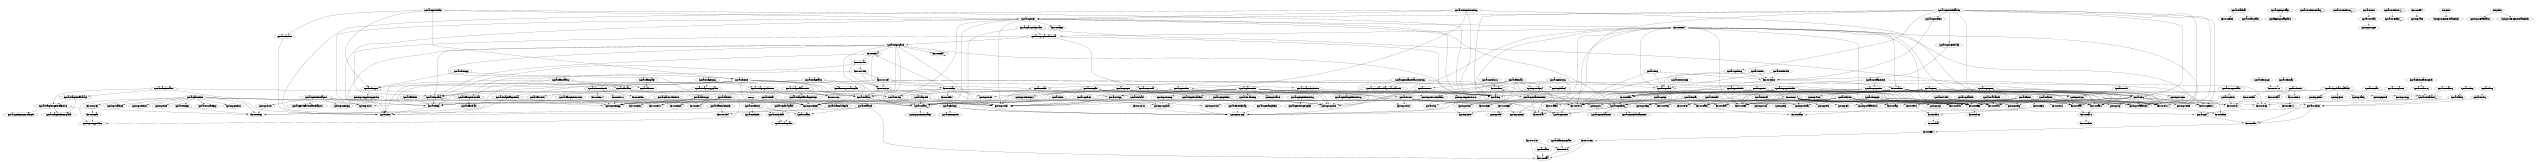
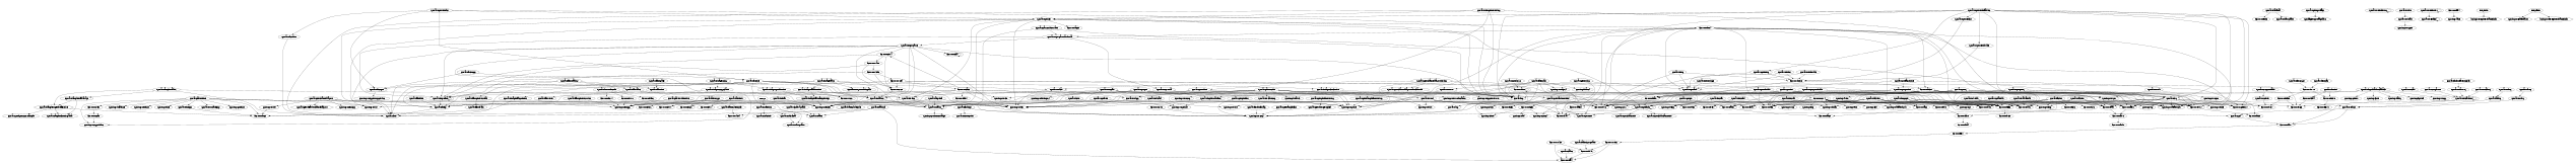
  digraph {
    n1 [label=entry0]
    n2 [label="sym.imp.memset"]
    n3 [label="sym.av_md5_sum"]
    n4 [label="sym.av_md5_init"]
    n5 [label="sym.av_md5_update"]
    n6 [label="sym.av_md5_final"]
    n7 [label="sym.av_parse_time"]
    n8 [label="sym.imp.time"]
    n9 [label="sym.imp.strlen"]
    n10 [label="sym.av_strncasecmp"]
    n11 [label="fcn.0000c750"]
    n12 [label="sym.imp.gmtime"]
    n13 [label="sym.imp.localtime"]
    n14 [label="sym.imp.strtol"]
    n15 [label="sym.av_timegm"]
    n16 [label="sym.imp.mktime"]
    n17 [label="sym.imp.__ctype_b_loc"]
    n18 [label="fcn.0000f06c"]
    n19 [label="fcn.0000c6a8"]
    n20 [label="sym.av_parse_video_size"]
    n21 [label="sym.imp.strcmp"]
    n22 [label="sym.av_fifo_generic_write"]
    n23 [label="sym.imp.memcpy"]
    n24 [label="sym.av_aes_crypt"]
    n25 [label="fcn.00003d0c"]
    n26 [label="fcn.00003e20"]
    n27 [label="fcn.00003d44"]
    n28 [label="sym.av_dict_copy"]
    n29 [label="sym.av_dict_set"]
    n30 [label="sym.av_dict_get"]
    n31 [label="sym.av_mallocz"]
    n32 [label="sym.av_freep"]
    n33 [label="sym.av_free"]
    n34 [label="sym.av_strdup"]
    n35 [label="sym.av_strlcat"]
    n36 [label="sym.av_realloc"]
    n37 [label="sym.imp.__ctype_toupper_loc"]
    n38 [label="sym.av_malloc"]
    n39 [label="sym.av_strlcpy"]
    n40 [label="sym.av_image_fill_max_pixsteps"]
    n41 [label="sym.av_add_q"]
    n42 [label="sym.av_reduce"]
    n43 [label="sym.av_gcd"]
    n44 [label="fcn.0000ff90"]
    n45 [label="fcn.0000ffe4"]
    n46 [label="fcn.0001005c"]
    n47 [label="sym.av_get_double"]
    n48 [label="fcn.0000b5a0"]
    n49 [label="fcn.0000f4f8"]
    n50 [label="fcn.0000f558"]
    n51 [label="fcn.0000f47c"]
    n52 [label="fcn.0000f7c4"]
    n53 [label="sym.av_opt_find2"]
    n54 [label="fcn.0000a594"]
    n55 [label="fcn.0000f738"]
    n56 [label="fcn.0000f958"]
    n57 [label="sym.av_opt_child_class_next"]
    n58 [label="sym.av_opt_child_next"]
    n59 [label="sym.av_opt_next"]
    n60 [label="fcn.0000f4a4"]
    n61 [label="sym.av_int2dbl"]
    n62 [label="sym.av_find_opt"]
    n63 [label="sym.av_next_option"]
    n64 [label="sym.av_set_string3"]
    n65 [label="sym.av_opt_find"]
    n66 [label="sym.av_get_pix_fmt"]
    n67 [label="sym.imp.snprintf"]
    n68 [label="fcn.0000d248"]
    n69 [label="sym.av_samples_fill_arrays"]
    n70 [label="sym.av_sample_fmt_is_planar"]
    n71 [label="sym.av_samples_get_buffer_size"]
    n72 [label="sym.av_get_bytes_per_sample"]
    n73 [label="sym.av_des_init"]
    n74 [label="fcn.00005378"]
    n75 [label="fcn.000053a4"]
    n76 [label="fcn.00005370"]
    n77 [label="fcn.0000f168"]
    n78 [label="sym.av_sha_final"]
    n79 [label="fcn.0000e5d8"]
    n80 [label="sym.av_sha_update"]
    n81 [label="sym.av_fifo_alloc"]
    n82 [label="sym.av_fifo_reset"]
    n83 [label="sym.imp.posix_memalign"]
    n84 [label="sym.av_adler32_update"]
    n85 [label="fcn.0000f04c"]
    n86 [label="fcn.0000efa4"]
    n87 [label="sym.av_crc_init"]
    n88 [label="fcn.0000f184"]
    n89 [label="sym.av_expr_parse_and_eval"]
    n90 [label="sym.av_expr_parse"]
    n91 [label="sym.av_expr_eval"]
    n92 [label="sym.av_expr_free"]
    n93 [label="sym.imp.__isnan"]
    n94 [label="fcn.00006974"]
    n95 [label="sym.av_log"]
    n96 [label="fcn.00005ff4"]
    n97 [label="fcn.00006074"]
    n98 [label="fcn.00007498"]
    n99 [label="fcn.00006768"]
    n100 [label="sym.av_vlog"]
    n101 [label="sym.imp.exp"]
    n102 [label="fcn.0000f1ac"]
    n103 [label="fcn.0000getenv4"]
    n104 [label="sym.imp.floor"]
    n105 [label="sym.imp.ceil"]
    n106 [label="sym.imp.trunc"]
    n107 [label="sym.imp.sqrt"]
    n108 [label="fcn.0000fa90"]
    n109 [label="sym.imp.__aeabi_d2ulz"]
    n110 [label="fcn.0000f4e4"]
    n111 [label="fcn.0000f1a8"]
    n112 [label="sym.imp.__aeabi_d2lz"]
    n113 [label="fcn.0000fae0"]
    n114 [label="fcn.0000faa4"]
    n115 [label="fcn.0000facc"]
    n116 [label="sym.imp.pow"]
    n117 [label="fcn.000073d8"]
    n118 [label="fcn.00007294"]
    n119 [label="fcn.0000fa7c"]
    n120 [label="fcn.0000fa60"]
    n121 [label="fcn.0000f9d8"]
    n122 [label="sym.av_strlcatf"]
    n123 [label="sym.imp.vsnprintf"]
    n124 [label="sym.av_get_token"]
    n125 [label="sym.imp.strspn"]
    n126 [label="sym.av_strerror"]
    n127 [label="sym.imp.__xpg_strerror_r"]
    n128 [label="sym.av_d2q"]
    n129 [label="sym.imp.__isinf"]
    n130 [label="sym.imp.log"]
    n131 [label="sym.av_parse_color"]
    n132 [label="sym.imp.strncmp"]
    n133 [label="sym.imp.strchr"]
    n134 [label="sym.av_strcasecmp"]
    n135 [label="sym.av_get_random_seed"]
    n136 [label="sym.imp.strtoul"]
    n137 [label="sym.imp.bsearch"]
    n138 [label="sym.imp.strtod"]
    n139 [label="fcn.0000ff40"]
    n140 [label="fcn.0000d6e0"]
    n141 [label="sym.imp.clock"]
    n142 [label="fcn.0000fc50"]
    n143 [label="fcn.0000ff18"]
    n144 [label="sym.imp.open64"]
    n145 [label="sym.imp.close"]
    n146 [label="sym.imp.read"]
    n147 [label="sym.av_opt_get"]
    n148 [label="sym.av_aes_init"]
    n149 [label="fcn.00003f14"]
    n150 [label="sym.av_sub_q"]
    n151 [label="sym.av_get_cpu_flags"]
    n152 [label="sym.ff_get_cpu_flags_arm"]
    n153 [label="sym.av_opt_get_double"]
    n154 [label="sym.av_dbl2int"]
    n155 [label="sym.imp.frexp"]
    n156 [label="sym.av_opt_set"]
    n157 [label="fcn.0000a650"]
    n158 [label="fcn.0000b0e4"]
    n159 [label="fcn.0000a690"]
    n160 [label="fcn.0000fba4"]
    n161 [label="sym.imp.llrint"]
    n162 [label="sym.av_get_sample_fmt_string"]
    n163 [label="sym.av_image_fill_pointers"]
    n164 [label="sym.av_int2flt"]
    n165 [label="sym.imp.ldexp"]
    n166 [label="sym.av_solve_lls"]
    n167 [label="sym.av_log_default_callback"]
    n168 [label="sym.av_log_format_line"]
    n169 [label="sym.imp.isatty"]
    n170 [label="sym.imp.fprintf"]
    n171 [label="sym.imp.strcpy"]
    n172 [label="sym.imp.getenv"]
    n173 [label="sym.imp.fputs"]
    n174 [label="sym.av_des_crypt"]
    n175 [label="fcn.00005718"]
    n176 [label="fcn.00005538"]
    n177 [label="sym.av_opt_free"]
-   n178 [label="sym.av_tree_enumerate"]
    n179 [label="sym.av_lzo1x_decode"]
    n180 [label="fcn.00009700"]
    n181 [label="fcn.000095bc"]
    n182 [label="fcn.00009614"]
    n183 [label="sym.av_set_int"]
    n184 [label="fcn.0000be08"]
    n185 [label="sym.av_samples_alloc"]
    n186 [label="sym.av_find_nearest_q_idx"]
    n187 [label="sym.av_nearer_q"]
    n188 [label="sym.av_rescale_rnd"]
    n189 [label="sym.av_rescale"]
    n190 [label="sym.av_opt_set_int"]
    n191 [label="sym.av_set_q"]
-   n192 [label="sym.av_get_insert_layout"]
+   n192 [label="sym.av_get_channel_layout"]
    n193 [label="sym.imp.memcmp"]
    n194 [label="sym.av_get_default_channel_layout"]
    n195 [label="sym.imp.strtoll"]
    n196 [label="sym.av_tree_destroy"]
    n197 [label="sym.av_fifo_space"]
    n198 [label="sym.av_fifo_size"]
    n199 [label="sym.av_image_copy_plane"]
    n200 [label="sym.av_evaluate_lls"]
    n201 [label="sym.av_opt_set_double"]
    n202 [label="sym.av_opt_get_q"]
    n203 [label="sym.av_strtod"]
    n204 [label="fcn.0000f458"]
    n205 [label="sym.av_stristart"]
    n206 [label="sym.imp.toupper"]
    n207 [label="sym.av_opt_ptr"]
    n208 [label="sym.av_image_check_size"]
    n209 [label="sym.av_opt_set_q"]
    n210 [label="sym.av_get_string"]
    n211 [label="sym.av_set_options_string"]
    n212 [label="sym.av_dbl2ext"]
    n213 [label="sym.av_base64_decode"]
    n214 [label="fcn.00004eb4"]
    n215 [label="sym.av_dict_free"]
    n216 [label="sym.av_get_pix_fmt_string"]
    n217 [label="sym.av_get_bits_per_pixel"]
    n218 [label="sym.av_opt_flag_is_set"]
    n219 [label="sym.av_opt_get_int"]
    n220 [label="sym.av_asprintf"]
    n221 [label="sym.av_init_lls"]
    n222 [label="sym.av_stristr"]
    n223 [label="sym.av_get_int"]
    n224 [label="sym.av_compare_ts"]
    n225 [label="sym.av_flt2int"]
    n226 [label="fcn.0000ff2c"]
    n227 [label="fcn.0000fc4c"]
    n228 [label="fcn.0000fea4"]
    n229 [label="sym.av_get_channel_layout_string"]
    n230 [label="sym.av_get_channel_layout_nb_channels"]
    n231 [label="sym.av_get_q"]
    n232 [label="sym.av_find_info_tag"]
    n233 [label="sym.av_dynarray_add"]
    n234 [label="sym.av_opt_set_dict"]
    n235 [label="sym.av_get_sample_fmt"]
    n236 [label="sym.av_file_map"]
    n237 [label="sym.imp.__errno_location"]
    n238 [label="sym.imp.fstat64"]
    n239 [label="sym.imp.mmap64"]
    n240 [label="sym.av_image_copy"]
    n241 [label="sym.av_image_get_linesize"]
    n242 [label="fcn.00007cc0"]
    n243 [label="sym.av_calloc"]
    n244 [label="sym.av_fifo_generic_read"]
    n245 [label="sym.av_fifo_drain"]
    n246 [label="sym.av_crc_get_table"]
    n247 [label="sym.av_set_double"]
    n248 [label="sym.av_tree_insert"]
    n249 [label="sym.av_tree_find"]
    n250 [label="sym.av_tempfile"]
    n251 [label="sym.imp.mkstemp64"]
    n252 [label="sym.av_div_q"]
    n253 [label="sym.av_mul_q"]
    n254 [label="sym.av_parse_video_rate"]
    n255 [label="sym.av_ext2dbl"]
    n256 [label="sym.av_update_lls"]
    n257 [label="sym.av_bmg_get"]
    n258 [label="sym.av_image_fill_linesizes"]
    n259 [label="sym.av_realloc_f"]
    n260 [label="sym.av_rescale_q"]
    n261 [label="sym.av_opt_set_defaults2"]
    n262 [label="sym.av_base64_encode"]
    n263 [label="sym.av_image_alloc"]
    n264 [label="sym.ff_set_systematic_pal2"]
    n265 [label="sym.av_fifo_realloc2"]
    n266 [label="sym.av_strtok"]
    n267 [label="sym.imp.strcspn"]
    n268 [label="fcn.0000ffd4"]
    n269 [label="sym.imp.raise"]
    n270 [label="sym.av_opt_show2"]
    n271 [label="fcn.0000a8ec"]
    n272 [label="sym.av_fifo_free"]
    n273 [label="sym.av_d2str"]
    n274 [label="sym.av_des_mac"]
    n275 [label="entry.init0"]
    n276 [label="loc.imp.__register_frame_info"]
    n277 [label="entry.fini0"]
    n278 [label="sym.imp.__cxa_finalize"]
    n279 [label="loc.imp.__deregister_frame_info"]
    n280 [label="fcn.00006a3c"]
    n281 [label="fcn.00005f84"]
    n282 [label="fcn.000104c0"]
    n1 -> n2
    n1 -> n3
    n3 -> n4
    n3 -> n5
    n3 -> n6
    n6 -> n5
    n7 -> n2
    n7 -> n8
    n7 -> n9
    n7 -> n10
    n7 -> n11
    n7 -> n12
    n7 -> n13
    n7 -> n14
    n7 -> n15
    n7 -> n16
    n7 -> n17
    n7 -> n18
    n11 -> n19
    n15 -> n18
    n19 -> n17
    n20 -> n14
    n20 -> n21
    n22 -> n23
    n24 -> n23
    n24 -> n25
    n24 -> n26
    n24 -> n27
    n28 -> n29
    n28 -> n30
    n29 -> n9
    n29 -> n30
    n29 -> n31
    n29 -> n32
    n29 -> n33
    n29 -> n34
    n29 -> n35
    n29 -> n36
    n30 -> n37
    n31 -> n2
    n31 -> n38
    n32 -> n33
    n34 -> n9
    n34 -> n23
    n34 -> n38
    n35 -> n9
    n35 -> n39
    n38 -> n38
    n38 -> n83
    n39 -> n9
    n40 -> n2
    n41 -> n42
    n42 -> n43
    n42 -> n44
    n43 -> n44
    n44 -> n45
    n45 -> n46
    n46 -> n85
    n46 -> n86
    n47 -> n48
    n47 -> n49
    n47 -> n50
    n47 -> n51
    n47 -> n52
    n48 -> n53
    n48 -> n54
    n50 -> n55
    n52 -> n56
    n53 -> n21
    n53 -> n53
    n53 -> n57
    n53 -> n58
    n53 -> n59
    n54 -> n60
    n61 -> n49
    n62 -> n21
    n62 -> n63
    n64 -> n65
    n65 -> n53
    n66 -> n21
    n66 -> n67
    n68 -> n21
    n69 -> n70
    n69 -> n71
    n71 -> n18
    n71 -> n70
    n71 -> n72
    n73 -> n74
    n73 -> n75
    n74 -> n76
    n75 -> n77
    n78 -> n79
    n78 -> n80
    n81 -> n31
    n81 -> n32
    n81 -> n38
    n81 -> n82
    n84 -> n85
    n85 -> n86
    n87 -> n88
    n89 -> n90
    n89 -> n91
    n89 -> n92
    n89 -> n93
    n90 -> n2
    n90 -> n9
    n90 -> n17
    n90 -> n31
    n90 -> n33
    n90 -> n38
    n90 -> n92
    n90 -> n94
    n90 -> n95
    n90 -> n96
    n91 -> n2
    n91 -> n97
    n92 -> n32
    n92 -> n92
    n94 -> n92
    n94 -> n98
    n94 -> n99
    n95 -> n100
    n96 -> n96
    n97 -> n49
    n97 -> n50
    n97 -> n52
    n97 -> n93
    n97 -> n97
    n97 -> n101
    n97 -> n102
    n97 -> n103
    n97 -> n104
    n97 -> n105
    n97 -> n106
    n97 -> n107
    n97 -> n108
    n97 -> n109
    n97 -> n110
    n97 -> n111
    n97 -> n112
    n97 -> n113
    n97 -> n114
    n97 -> n115
    n97 -> n116
    n98 -> n92
    n98 -> n99
    n98 -> n117
    n99 -> n31
    n108 -> n119
    n113 -> n120
    n114 -> n119
    n115 -> n120
    n117 -> n92
    n117 -> n99
    n117 -> n118
    n118 -> n50
    n118 -> n51
    n118 -> n92
    n118 -> n99
    n118 -> n280
    n119 -> n121
    n122 -> n9
    n122 -> n123
    n124 -> n9
    n124 -> n38
    n124 -> n125
    n126 -> n39
    n126 -> n67
    n126 -> n127
    n128 -> n42
    n128 -> n49
    n128 -> n50
    n128 -> n52
    n128 -> n88
    n128 -> n93
    n128 -> n102
    n128 -> n103
    n128 -> n112
    n128 -> n114
    n128 -> n129
    n128 -> n130
    n131 -> n9
    n131 -> n23
    n131 -> n39
    n131 -> n50
    n131 -> n95
    n131 -> n125
    n131 -> n132
    n131 -> n133
    n131 -> n134
    n131 -> n135
    n131 -> n136
    n131 -> n137
    n131 -> n138
    n135 -> n51
    n135 -> n60
    n135 -> n113
    n135 -> n139
    n135 -> n140
    n135 -> n141
    n135 -> n142
    n139 -> n143
    n140 -> n144
    n140 -> n145
    n140 -> n146
    n143 -> n228
    n147 -> n34
    n147 -> n38
    n147 -> n53
    n147 -> n60
    n147 -> n67
    n148 -> n23
    n148 -> n26
    n148 -> n27
    n148 -> n149
    n150 -> n41
    n151 -> n152
    n153 -> n48
    n153 -> n49
    n153 -> n50
    n153 -> n51
    n153 -> n52
    n154 -> n50
    n154 -> n108
    n154 -> n111
    n154 -> n112
    n154 -> n114
    n154 -> n155
    n156 -> n9
    n156 -> n32
    n156 -> n33
    n156 -> n34
    n156 -> n38
    n156 -> n53
    n156 -> n95
    n156 -> n157
    n156 -> n158
    n158 -> n21
    n158 -> n49
    n158 -> n50
    n158 -> n51
    n158 -> n52
    n158 -> n54
    n158 -> n65
    n158 -> n89
    n158 -> n95
    n158 -> n102
    n158 -> n111
    n158 -> n112
    n158 -> n159
    n159 -> n49
    n159 -> n50
    n159 -> n51
    n159 -> n52
    n159 -> n95
    n159 -> n103
    n159 -> n108
    n159 -> n113
    n159 -> n114
    n159 -> n128
    n159 -> n160
    n159 -> n161
    n162 -> n67
    n163 -> n2
    n163 -> n18
    n164 -> n51
    n164 -> n160
    n164 -> n165
    n166 -> n50
    n166 -> n52
    n166 -> n102
    n166 -> n107
    n166 -> n111
    n166 -> n114
    n167 -> n21
    n167 -> n168
    n167 -> n169
    n167 -> n170
    n167 -> n171
    n167 -> n172
    n167 -> n173
    n168 -> n9
    n168 -> n67
    n168 -> n123
    n174 -> n175
    n175 -> n74
    n175 -> n176
    n176 -> n77
    n176 -> n88
    n177 -> n32
    n177 -> n59
-   n178 -> n178
    n179 -> n180
    n179 -> n181
    n179 -> n182
    n180 -> n23
    n182 -> n23
    n183 -> n65
    n183 -> n184
    n184 -> n53
    n184 -> n159
    n185 -> n31
    n185 -> n33
    n185 -> n69
    n185 -> n71
    n186 -> n187
    n187 -> n188
    n188 -> n44
    n188 -> n77
    n188 -> n188
    n189 -> n188
    n190 -> n184
    n191 -> n51
    n191 -> n65
    n191 -> n184
    n192 -> n9
    n192 -> n14
    n192 -> n88
    n192 -> n193
    n192 -> n194
    n192 -> n195
    n195 -> n18
    n196 -> n196
    n197 -> n198
    n199 -> n23
    n200 -> n50
    n200 -> n102
    n201 -> n184
    n202 -> n48
    n202 -> n49
    n202 -> n50
    n202 -> n52
    n202 -> n56
    n202 -> n108
    n202 -> n128
    n203 -> n50
    n203 -> n51
    n203 -> n116
    n203 -> n136
    n203 -> n138
    n203 -> n204
    n205 -> n206
    n207 -> n53
    n208 -> n95
    n209 -> n51
    n209 -> n184
    n210 -> n60
    n210 -> n65
    n210 -> n67
    n211 -> n33
    n211 -> n95
    n211 -> n124
    n211 -> n125
    n211 -> n156
    n212 -> n2
    n212 -> n23
    n212 -> n77
    n212 -> n108
    n212 -> n109
    n212 -> n113
    n212 -> n114
    n212 -> n115
    n212 -> n155
    n212 -> n165
    n213 -> n214
    n215 -> n33
    n216 -> n67
    n216 -> n217
    n218 -> n65
    n218 -> n103
    n218 -> n219
    n219 -> n48
    n219 -> n49
    n219 -> n50
    n219 -> n51
    n219 -> n52
    n219 -> n112
    n220 -> n32
    n220 -> n38
    n220 -> n123
    n221 -> n2
    n222 -> n205
    n223 -> n48
    n223 -> n49
    n223 -> n50
    n223 -> n51
    n223 -> n52
    n223 -> n112
    n224 -> n188
    n225 -> n50
    n225 -> n60
    n225 -> n111
    n225 -> n112
    n225 -> n139
    n225 -> n155
    n225 -> n160
    n225 -> n226
    n225 -> n227
    n226 -> n143
    n229 -> n35
    n229 -> n67
    n229 -> n77
    n229 -> n230
    n231 -> n48
    n231 -> n49
    n231 -> n50
    n231 -> n51
    n231 -> n52
    n231 -> n108
    n231 -> n128
    n232 -> n21
    n233 -> n36
    n234 -> n29
    n234 -> n30
    n234 -> n95
    n234 -> n156
    n234 -> n215
    n235 -> n21
    n236 -> n95
    n236 -> n126
    n236 -> n144
    n236 -> n145
    n236 -> n237
    n236 -> n238
    n236 -> n239
    n240 -> n199
    n240 -> n241
    n241 -> n40
    n241 -> n242
    n243 -> n86
    n244 -> n23
    n244 -> n245
    n246 -> n87
    n247 -> n65
    n247 -> n184
    n248 -> n248
    n248 -> n249
    n249 -> n249
    n250 -> n9
    n250 -> n38
    n250 -> n67
    n250 -> n95
    n250 -> n237
    n250 -> n251
    n252 -> n253
    n253 -> n42
    n254 -> n21
    n254 -> n89
    n254 -> n128
    n255 -> n43
    n255 -> n110
    n255 -> n165
    n256 -> n50
    n256 -> n102
    n257 -> n50
    n257 -> n52
    n257 -> n102
    n257 -> n107
    n257 -> n111
    n257 -> n115
    n257 -> n130
    n257 -> n204
    n258 -> n2
    n258 -> n40
    n258 -> n242
    n259 -> n33
    n259 -> n36
    n259 -> n86
    n260 -> n188
    n261 -> n59
    n261 -> n95
    n261 -> n102
    n261 -> n103
    n261 -> n108
    n261 -> n112
    n261 -> n128
    n261 -> n156
    n261 -> n190
    n261 -> n201
    n261 -> n209
    n262 -> n18
    n262 -> n214
    n263 -> n33
    n263 -> n38
    n263 -> n163
    n263 -> n208
    n263 -> n258
    n263 -> n264
    n265 -> n33
    n265 -> n81
    n265 -> n198
    n265 -> n244
    n266 -> n125
    n266 -> n267
    n268 -> n269
    n270 -> n95
    n270 -> n271
    n271 -> n21
    n271 -> n59
    n271 -> n95
    n271 -> n271
    n272 -> n32
    n273 -> n38
    n273 -> n67
    n274 -> n175
    n275 -> n276
    n277 -> n278
    n277 -> n279
    n280 -> n9
    n280 -> n31
    n280 -> n32
    n280 -> n92
    n280 -> n94
    n280 -> n95
    n280 -> n133
    n280 -> n203
    n280 -> n281
    n282 -> n85
    n282 -> n86
  }
